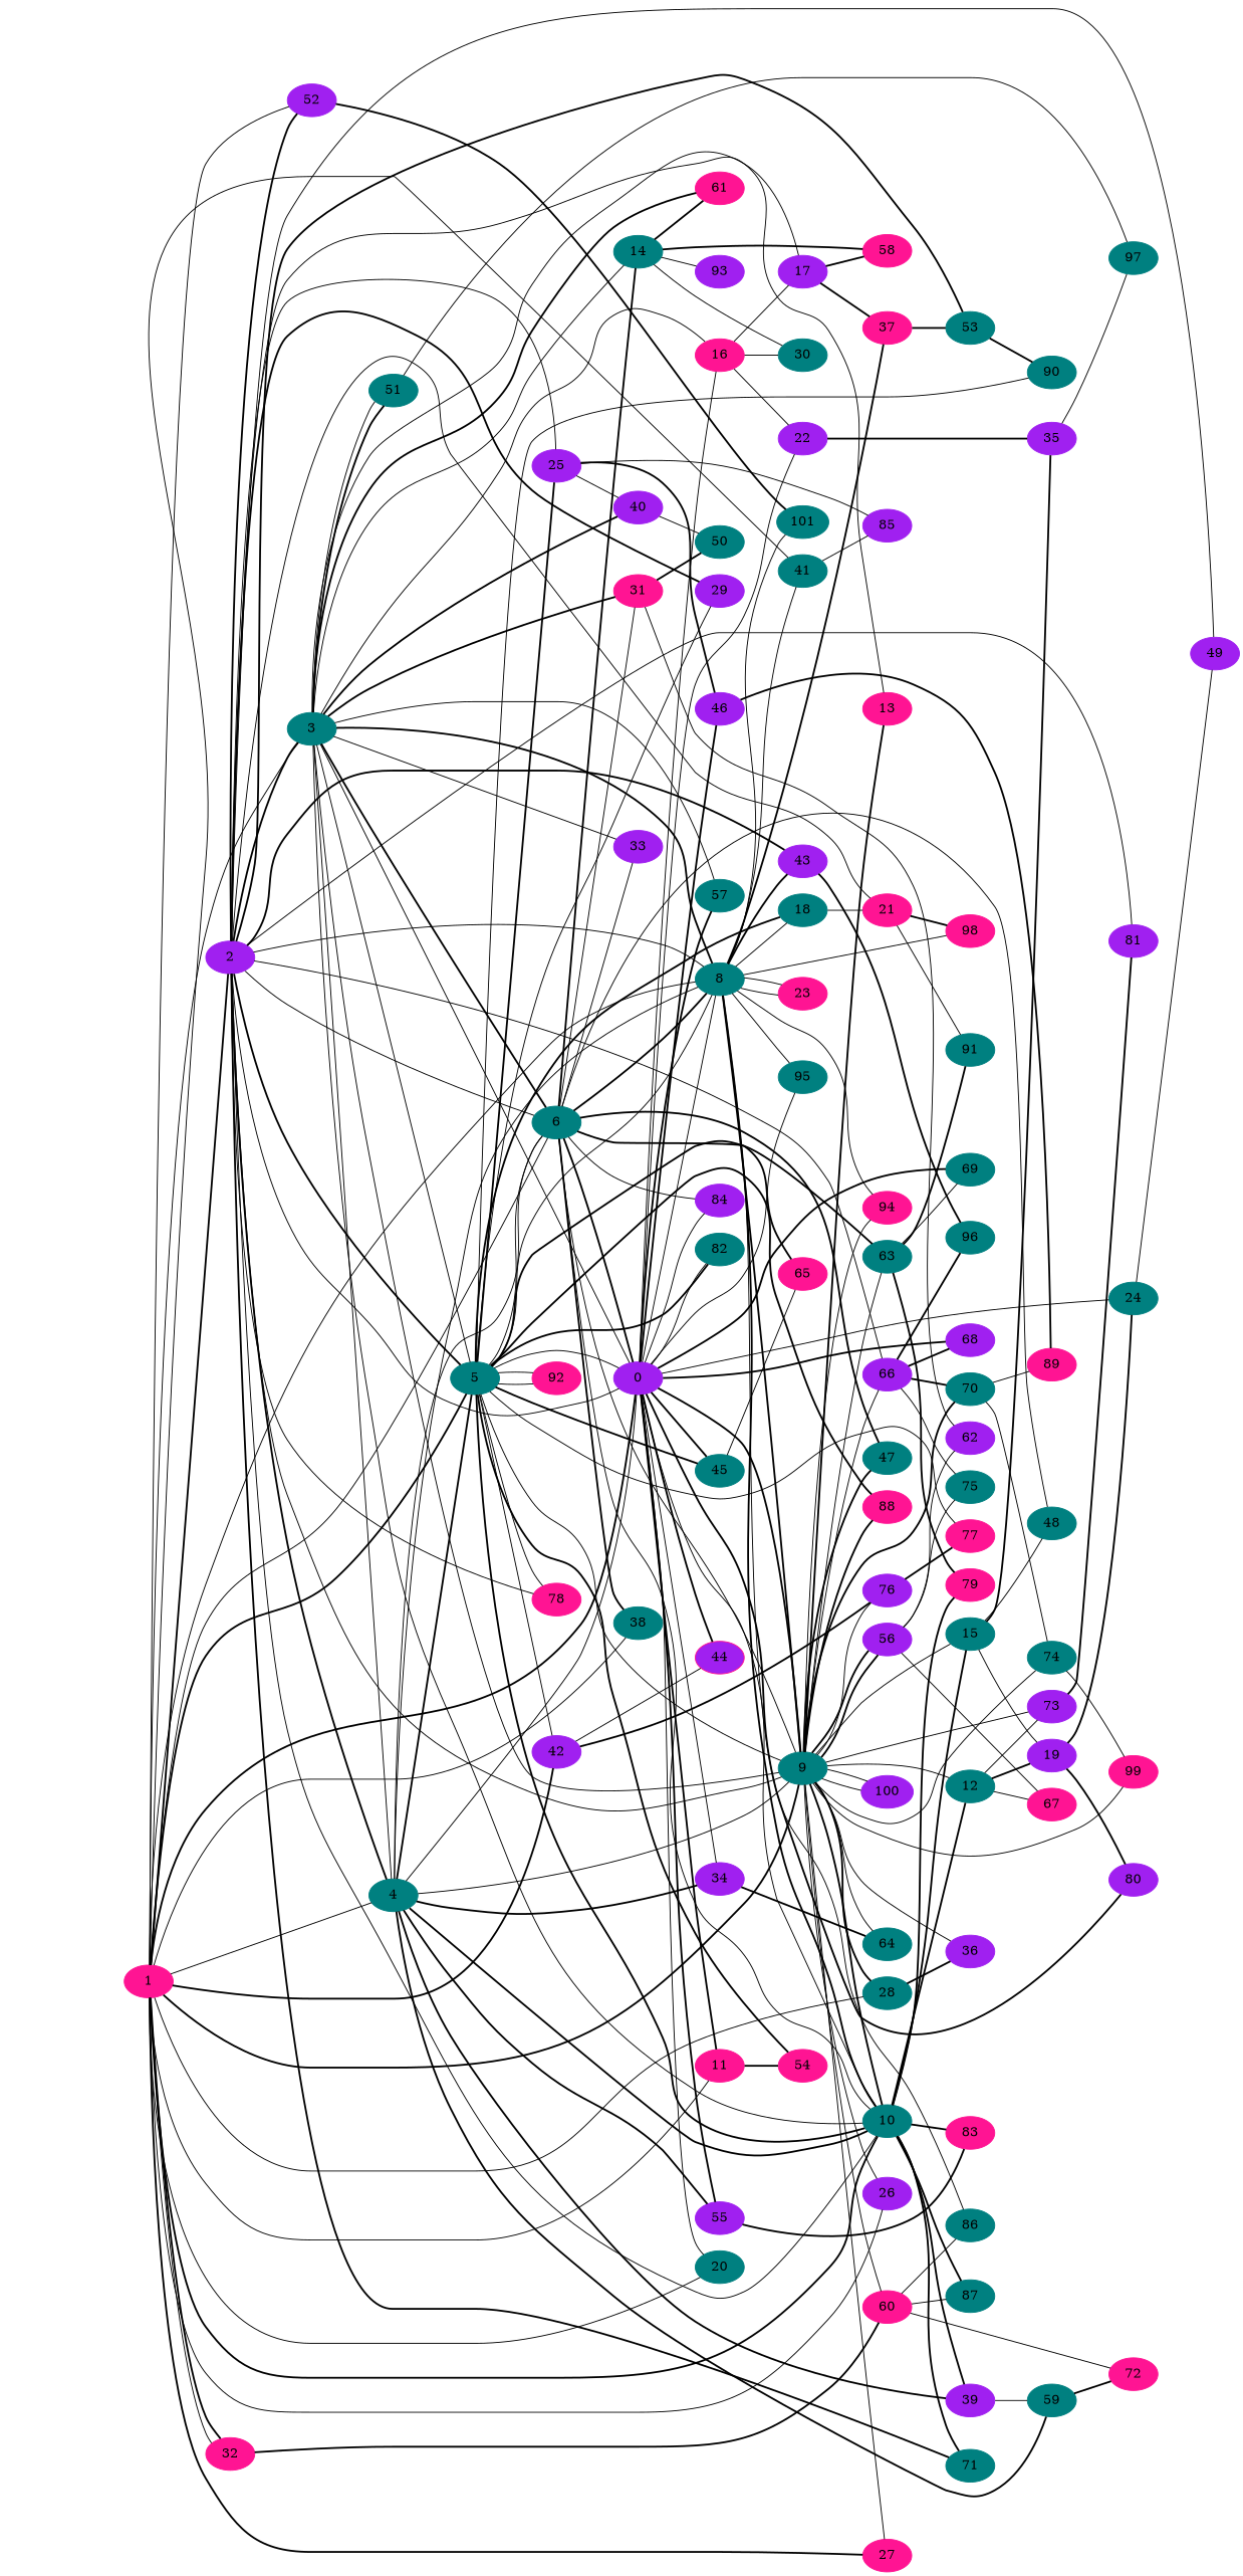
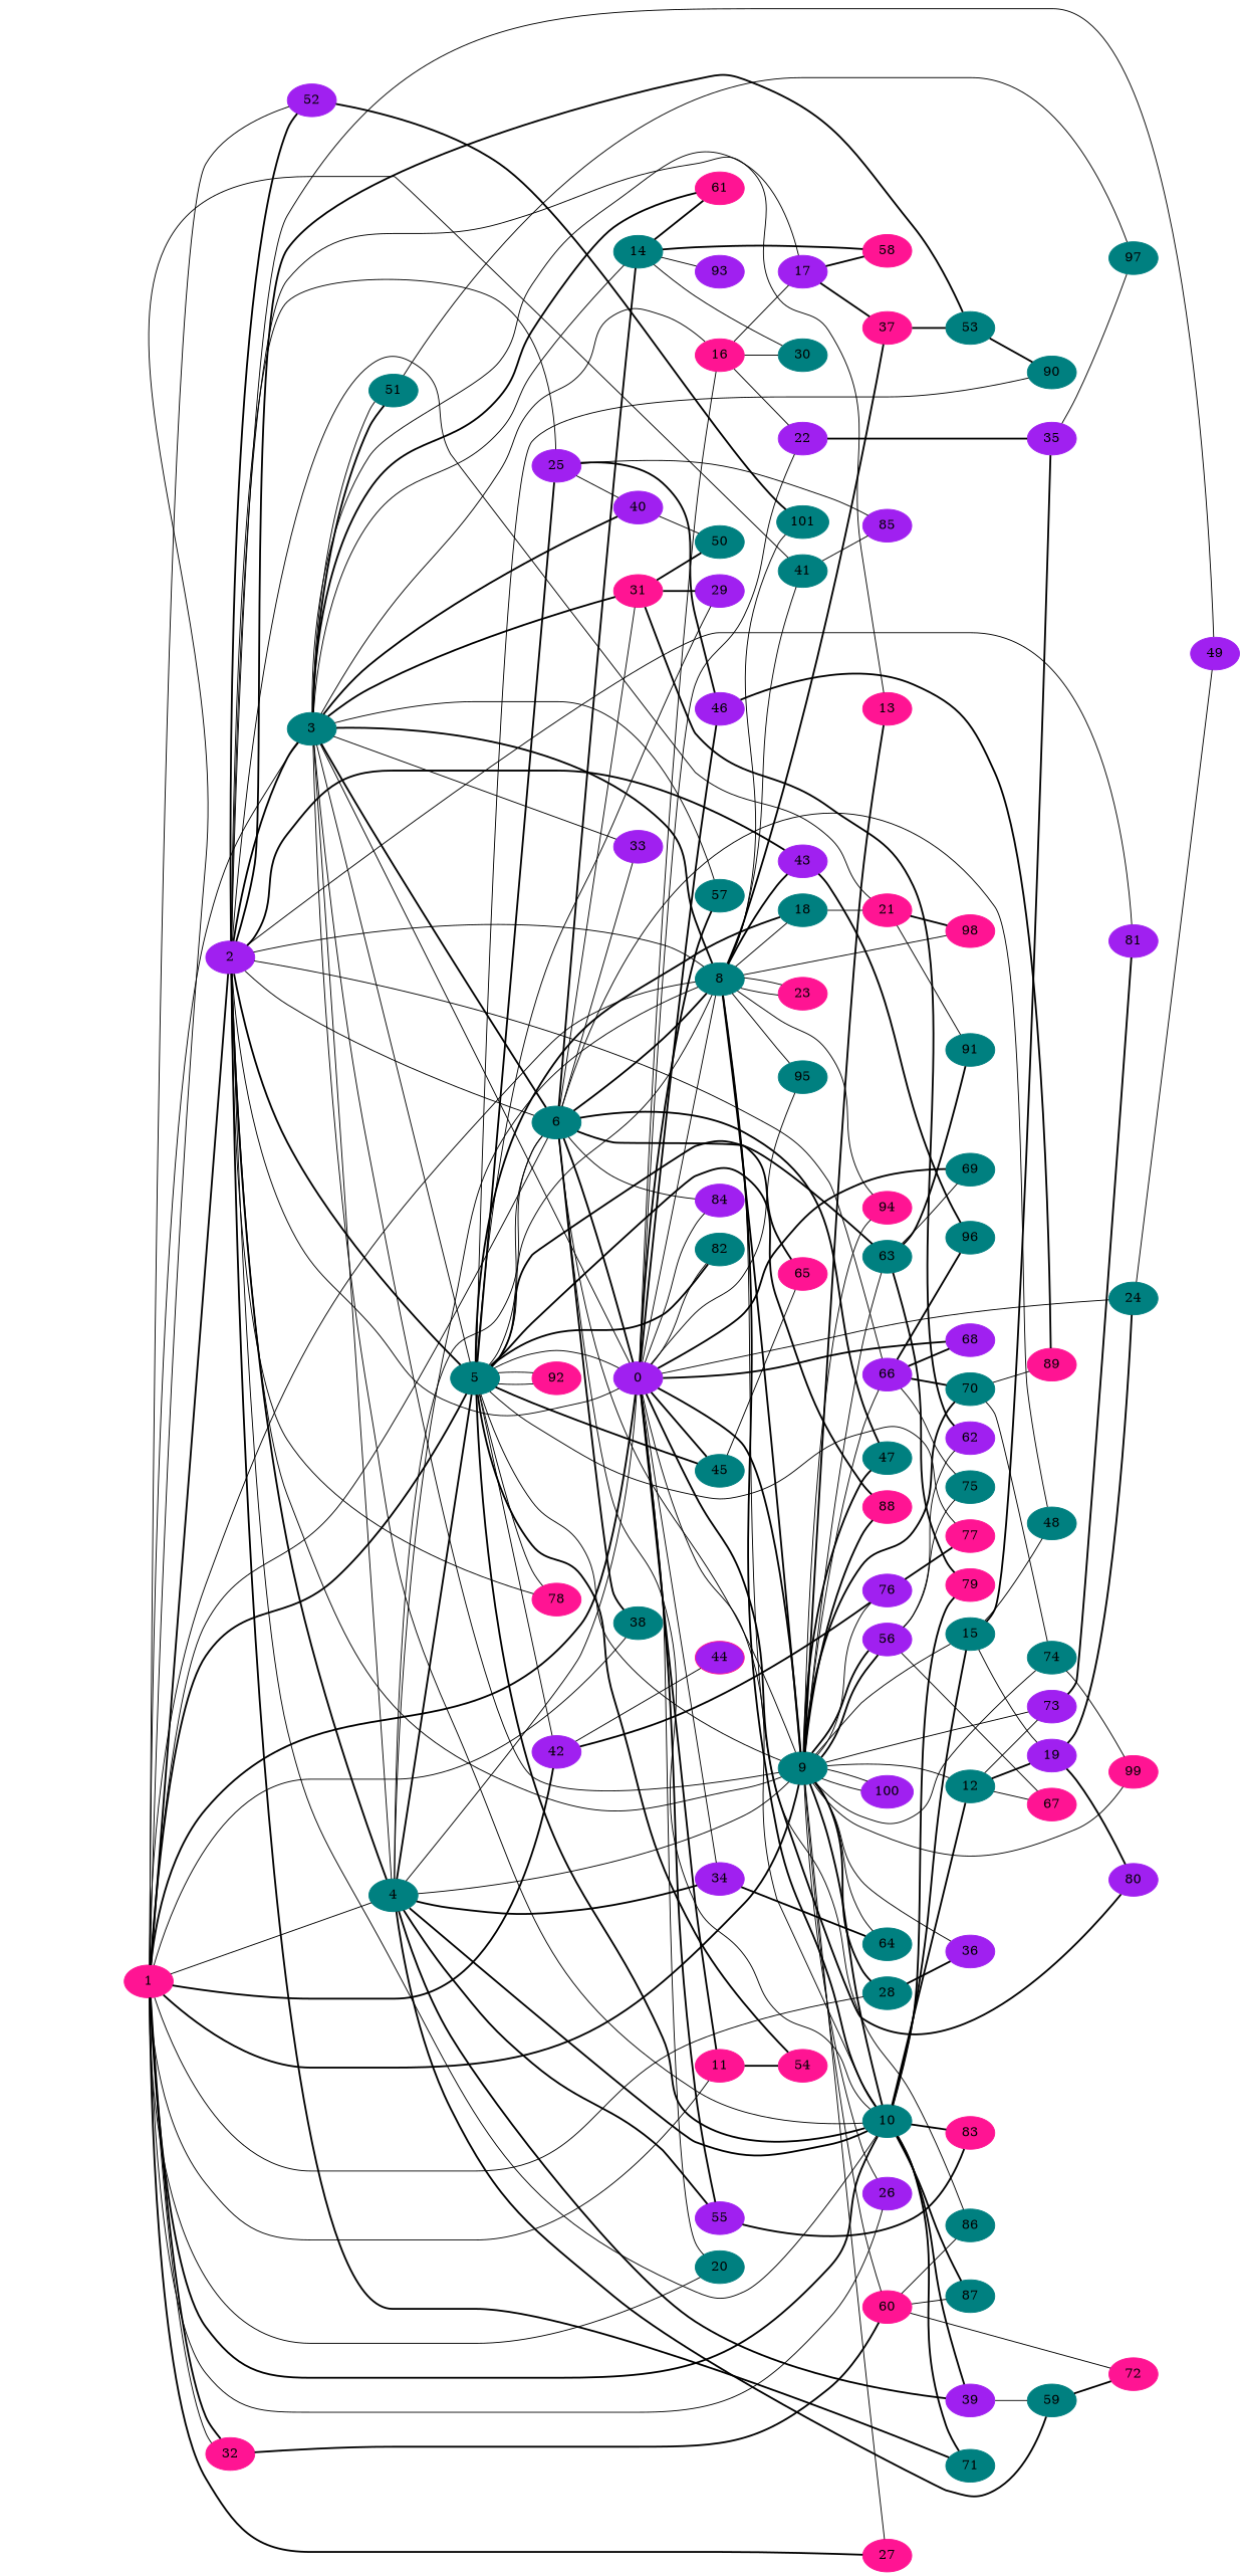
  graph {
    rankdir=LR
    node [color=teal style=filled]
    edge [style=solid]
    1 [color=deeppink]
    2 [color=purple]
    3
    4
    5
    6
    n7 [color=purple label=0]
    8
    9
    10
    11 [color=deeppink]
    20
    26 [color=purple]
    27 [color=deeppink]
    28
    32 [color=deeppink]
    38
    41
    42 [color=purple]
    52 [color=purple]
    13 [color=deeppink]
    21 [color=deeppink]
    25 [color=purple]
    29 [color=purple]
    43 [color=purple]
    49 [color=purple]
    53
    66 [color=purple]
    71
    78 [color=deeppink]
    81 [color=purple]
    14
    16 [color=deeppink]
    17 [color=purple]
    31 [color=deeppink]
    33 [color=purple]
    40 [color=purple]
    51
    57
    61 [color=deeppink]
    34 [color=purple]
    39 [color=purple]
    55 [color=purple]
    59
    18
    45
    54 [color=deeppink]
    63
    77 [color=deeppink]
    82
    88 [color=deeppink]
    90
    92 [color=deeppink]
    47
    48
    65 [color=deeppink]
    84 [color=purple]
    22 [color=purple]
    24
    44 [color=deeppink fillcolor=purple]
    46 [color=purple]
    68 [color=purple]
    69
    80 [color=purple]
    95
    23 [color=deeppink]
    37 [color=deeppink]
    86
    94 [color=deeppink]
    98 [color=deeppink]
    101
    12
    15
    36 [color=purple]
    56 [color=purple]
    60 [color=deeppink]
    64
    70
    73 [color=purple]
    74
    76 [color=purple]
    99 [color=deeppink]
    100 [color=purple]
    79 [color=deeppink]
    83 [color=deeppink]
    87
    85 [color=purple]
    91
    96
    75
    93 [color=purple]
    30
    58 [color=deeppink]
    50
    62 [color=purple]
    97
    72 [color=deeppink]
    35 [color=purple]
    89 [color=deeppink]
    19 [color=purple]
    67 [color=deeppink]
    1 -- 2 [style=bold]
    1 -- 3
    1 -- 4
    1 -- 5 [style=bold]
    1 -- 6
    1 -- n7 [style=bold]
    1 -- 8
    1 -- 9 [style=bold]
    1 -- 10 [style=bold]
    1 -- 11
    1 -- 20
    1 -- 26
    1 -- 27 [style=bold]
    1 -- 28
    1 -- 32
    1 -- 32 [style=bold]
    1 -- 38
    1 -- 41
    1 -- 42 [style=bold]
    1 -- 52
    2 -- 3 [style=bold]
    2 -- 4 [style=bold]
    2 -- 5 [style=bold]
    2 -- 6
    2 -- n7
    2 -- 8
    2 -- 9
    2 -- 10
    2 -- 52 [style=bold]
    2 -- 13
    2 -- 21
    2 -- 25
-   2 -- 29 [style=bold]
+   31 -- 29 [style=bold]
    2 -- 43 [style=bold]
    2 -- 49
    2 -- 53 [style=bold]
    2 -- 66
    2 -- 71 [style=bold]
    2 -- 78
    2 -- 81
    3 -- 4
    3 -- 5
    3 -- 6 [style=bold]
    3 -- n7
    3 -- 8 [style=bold]
    3 -- 9
    3 -- 10
    3 -- 14
    3 -- 16
    3 -- 17
    3 -- 31 [style=bold]
    3 -- 33
    3 -- 40 [style=bold]
    3 -- 51 [style=bold]
    3 -- 51
    3 -- 57
    3 -- 61 [style=bold]
    4 -- 5 [style=bold]
    4 -- 6
    4 -- n7
    4 -- 8
    4 -- 9
    4 -- 10 [style=bold]
    4 -- 34 [style=bold]
    4 -- 39 [style=bold]
    4 -- 55 [style=bold]
    4 -- 59 [style=bold]
    5 -- 6
    5 -- n7
    5 -- 8
    5 -- 9
    5 -- 10 [style=bold]
    5 -- 42
    5 -- 25 [style=bold]
    5 -- 29
    5 -- 78
    5 -- 18 [style=bold]
    5 -- 45 [style=bold]
    5 -- 54 [style=bold]
    5 -- 63 [style=bold]
    5 -- 77
    5 -- 82 [style=bold]
    5 -- 88 [style=bold]
    5 -- 90
    5 -- 92
    5 -- 92
    6 -- n7 [style=bold]
    6 -- 8 [style=bold]
    6 -- 9
    6 -- 10
    6 -- 38 [style=bold]
    6 -- 14 [style=bold]
    6 -- 31
    6 -- 33
    6 -- 47 [style=bold]
    6 -- 48
    6 -- 65 [style=bold]
    6 -- 84
    n7 -- 8
    n7 -- 9 [style=bold]
    n7 -- 10
    n7 -- 11 [style=bold]
    n7 -- 20
    n7 -- 16
    n7 -- 57 [style=bold]
    n7 -- 34
    n7 -- 55 [style=bold]
    n7 -- 45 [style=bold]
    n7 -- 82
    n7 -- 84
    n7 -- 22
    n7 -- 24
-   n7 -- 44 [style=bold]
    n7 -- 46 [style=bold]
    n7 -- 68 [style=bold]
    n7 -- 69 [style=bold]
    n7 -- 80 [style=bold]
    n7 -- 95
    8 -- 9 [style=bold]
    8 -- 10 [style=bold]
    8 -- 41
    8 -- 43 [style=bold]
    8 -- 18
    8 -- 95
    8 -- 23
    8 -- 23
    8 -- 37 [style=bold]
    8 -- 86
    8 -- 94
    8 -- 98
    8 -- 101
    9 -- 10 [style=bold]
    9 -- 26
    9 -- 27
    9 -- 28 [style=bold]
    9 -- 13 [style=bold]
    9 -- 66
    9 -- 63
    9 -- 88 [style=bold]
    9 -- 47 [style=bold]
    9 -- 94
    9 -- 12
    9 -- 15
    9 -- 36
    9 -- 56 [style=bold]
    9 -- 56 [style=bold]
    9 -- 60
    9 -- 64
    9 -- 70 [style=bold]
    9 -- 73
    9 -- 74
    9 -- 76
    9 -- 99
    9 -- 100
    9 -- 100
    10 -- 71 [style=bold]
    10 -- 39 [style=bold]
    10 -- 12 [style=bold]
    10 -- 15 [style=bold]
    10 -- 79 [style=bold]
    10 -- 83 [style=bold]
    10 -- 87 [style=bold]
    11 -- 54 [style=bold]
    28 -- 36 [style=bold]
    32 -- 60 [style=bold]
    41 -- 85
    42 -- 44
    42 -- 76 [style=bold]
    52 -- 101 [style=bold]
    21 -- 98 [style=bold]
    21 -- 91
    25 -- 40
    25 -- 46 [style=bold]
    25 -- 85
    43 -- 96 [style=bold]
    53 -- 90 [style=bold]
    66 -- 68 [style=bold]
    66 -- 70 [style=bold]
    66 -- 96 [style=bold]
    66 -- 75
    14 -- 61 [style=bold]
    14 -- 93
    14 -- 30
    14 -- 58 [style=bold]
    16 -- 17
    16 -- 22
    16 -- 30
    17 -- 37 [style=bold]
    17 -- 58 [style=bold]
    31 -- 50 [style=bold]
-   31 -- 62
+   31 -- 62 [style=bold]
    40 -- 50
    51 -- 97
    34 -- 64 [style=bold]
    39 -- 59
    55 -- 83 [style=bold]
    59 -- 72 [style=bold]
    18 -- 21
    45 -- 65
    63 -- 69
    63 -- 79 [style=bold]
    63 -- 91 [style=bold]
    22 -- 35 [style=bold]
    24 -- 49
    46 -- 89 [style=bold]
    37 -- 53 [style=bold]
    12 -- 73
    12 -- 19 [style=bold]
    12 -- 67
    15 -- 48
    15 -- 35 [style=bold]
    15 -- 19
    56 -- 75
    56 -- 62
    56 -- 67
    60 -- 86
    60 -- 87
    60 -- 72
    70 -- 74
    70 -- 89
    73 -- 81 [style=bold]
    74 -- 99
    76 -- 77 [style=bold]
    35 -- 97
    19 -- 24 [style=bold]
    19 -- 80 [style=bold]
  }
